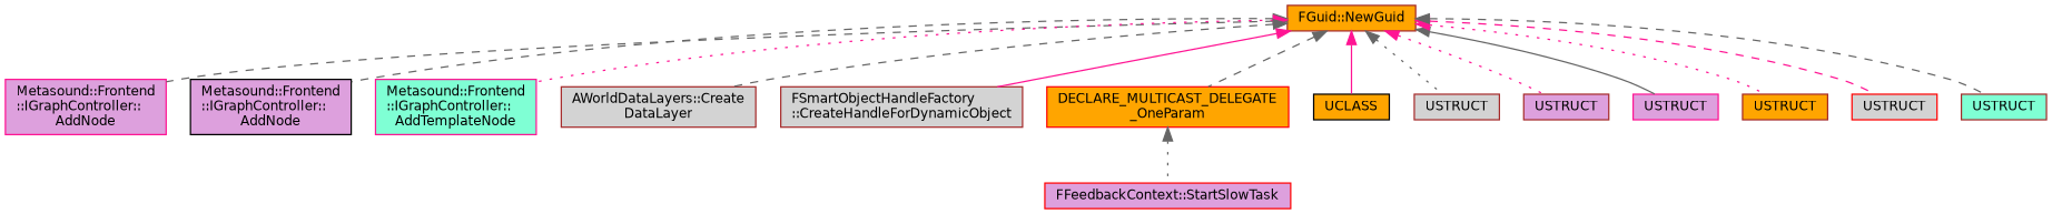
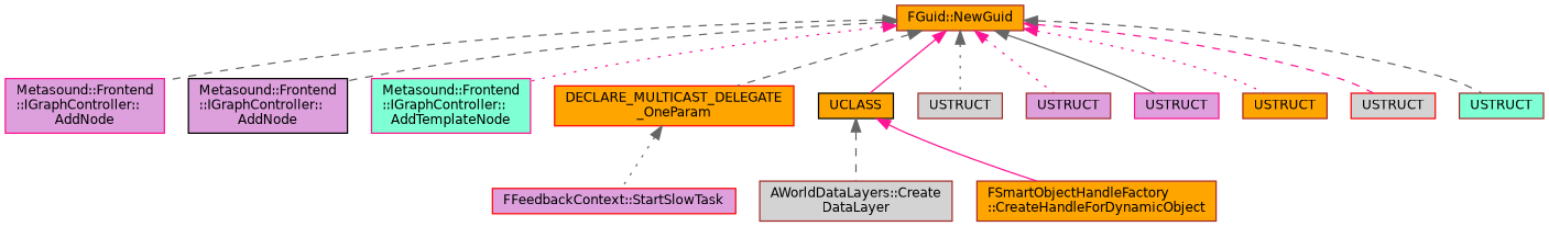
  digraph {
    rankdir=TB
    node [color=brown fillcolor=plum fontname=Helvetica fontsize=10 shape=box style=filled]
    edge [color=gray40 dir=back fontname=Helvetica fontsize=10 labelfontname=Helvetica labelfontsize=10 style=dashed]
    n1 [fillcolor=orange fontcolor=black height=0.2 label="FGuid::NewGuid" width=0.4]
    n2 [color=deeppink height=0.2 label="Metasound::Frontend\l::IGraphController::\lAddNode" width=0.4]
    n3 [color=black height=0.2 label="Metasound::Frontend\l::IGraphController::\lAddNode" width=0.4]
    n4 [color=deeppink fillcolor=aquamarine height=0.2 label="Metasound::Frontend\l::IGraphController::\lAddTemplateNode" width=0.4]
    n5 [fillcolor=lightgrey height=0.2 label="AWorldDataLayers::Create\lDataLayer" width=0.4]
-   n6 [fillcolor=lightgrey height=0.2 label="FSmartObjectHandleFactory\l::CreateHandleForDynamicObject" width=0.4]
+   n6 [fillcolor=orange height=0.2 label="FSmartObjectHandleFactory\l::CreateHandleForDynamicObject" width=0.4]
    n7 [color=red fillcolor=orange height=0.2 label="DECLARE_MULTICAST_DELEGATE\l_OneParam" width=0.4]
    n8 [color=black fillcolor=orange height=0.2 label=UCLASS width=0.4]
    n9 [fillcolor=lightgrey height=0.2 label=USTRUCT width=0.4]
    n10 [height=0.2 label=USTRUCT width=0.4]
    n11 [color=deeppink height=0.2 label=USTRUCT width=0.4]
    n12 [fillcolor=orange height=0.2 label=USTRUCT width=0.4]
    n13 [color=red fillcolor=lightgrey height=0.2 label=USTRUCT width=0.4]
    n14 [fillcolor=aquamarine height=0.2 label=USTRUCT width=0.4]
    n15 [color=red height=0.2 label="FFeedbackContext::StartSlowTask" width=0.4]
    n1 -> n2
    n1 -> n3
    n1 -> n4 [color=deeppink style=dotted]
-   n1 -> n5
-   n1 -> n6 [color=deeppink style=solid]
+   n8 -> n5
+   n8 -> n6 [color=deeppink style=solid]
    n1 -> n7
    n1 -> n8 [color=deeppink style=solid]
    n1 -> n9 [style=dotted]
    n1 -> n10 [color=deeppink style=dotted]
    n1 -> n11 [style=solid]
    n1 -> n12 [color=deeppink style=dotted]
    n1 -> n13 [color=deeppink]
    n1 -> n14
    n7 -> n15 [style=dotted]
  }
